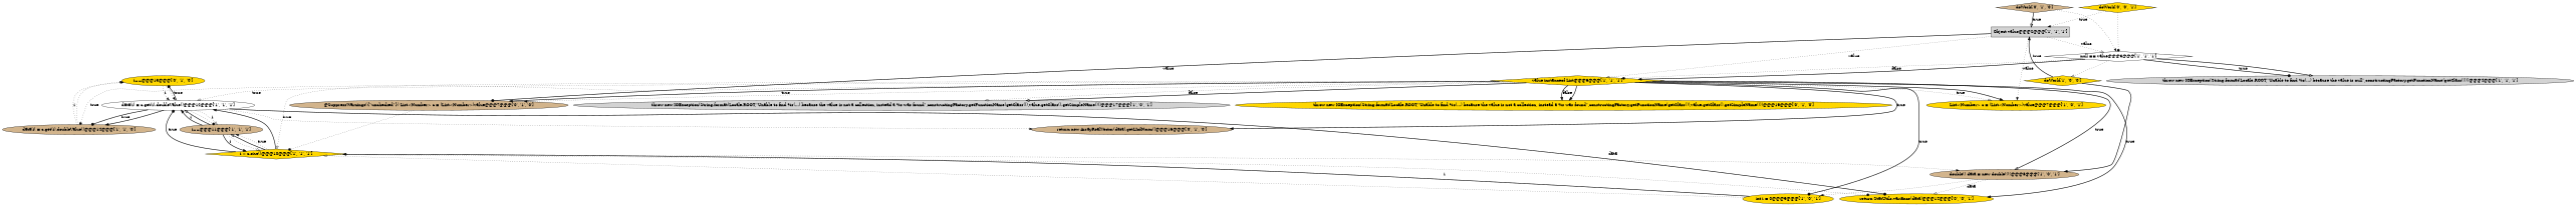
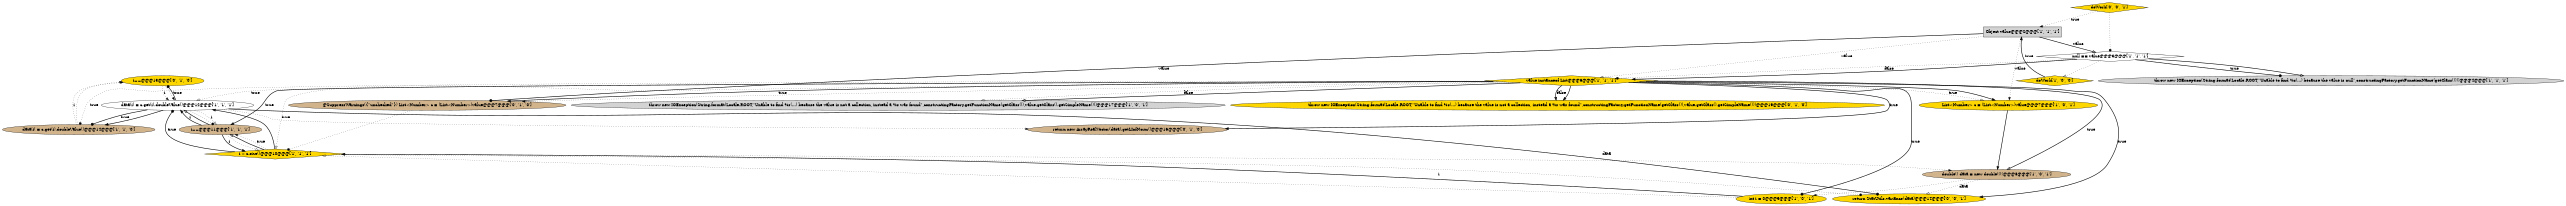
  digraph {
    node [fillcolor=gold shape=ellipse style=filled]
    edge [arrowhead=normal style=dotted]
    n1 [label="i++@@@13@@@['0', '1', '0']"]
    n2 [fillcolor=white label="data(i( = c.get(i).doubleValue()@@@12@@@['1', '1', '1']"]
    n3 [fillcolor=tan label="data(i( = c.get(i).doubleValue()@@@14@@@['1', '1', '0']"]
    n4 [label="return StatUtils.variance(data)@@@14@@@['0', '0', '1']"]
    n5 [fillcolor=tan label="i++@@@11@@@['1', '1', '1']"]
    n6 [fillcolor=tan label="return new ArrayRealVector(data).getLInfNorm()@@@16@@@['0', '1', '0']"]
    n7 [label="value instanceof List@@@6@@@['1', '1', '1']" shape=diamond]
    n8 [label="i < c.size()@@@10@@@['1', '1', '1']" shape=diamond]
    n9 [label="List<Number> c = (List<Number>)value@@@7@@@['1', '0', '1']"]
    n10 [fillcolor=tan label="double(( data = new double((((@@@8@@@['1', '0', '1']"]
    n11 [fillcolor=tan label="@SuppressWarnings({\"unchecked\"}) List<Number> c = (List<Number>)value@@@7@@@['0', '1', '0']"]
    n12 [fillcolor=lightgrey label="throw new IOException(String.format(Locale.ROOT,\"Unable to find %s(...) because the value is not a collection, instead a %s was found\",constructingFactory.getFunctionName(getClass()),value.getClass().getSimpleName()))@@@17@@@['1', '0', '1']"]
    n13 [label="throw new IOException(String.format(Locale.ROOT,\"Unable to find %s(...) because the value is not a collection, instead a %s was found\",constructingFactory.getFunctionName(getClass()),value.getClass().getSimpleName()))@@@19@@@['0', '1', '0']"]
    n14 [label="int i = 0@@@9@@@['1', '0', '1']"]
    n15 [fillcolor=white label="null == value@@@3@@@['1', '1', '1']" shape=diamond]
    n16 [fillcolor=lightgrey label="throw new IOException(String.format(Locale.ROOT,\"Unable to find %s(...) because the value is null\",constructingFactory.getFunctionName(getClass())))@@@4@@@['1', '1', '1']"]
    n17 [label="doWork['1', '0', '0']" shape=diamond]
    n18 [fillcolor=lightgrey label="Object value@@@2@@@['1', '1', '1']" shape=box]
-   n19 [fillcolor=tan label="doWork['0', '1', '0']" shape=diamond]
    n20 [label="doWork['0', '0', '1']" shape=diamond]
    n1 -> n2 [label=i]
    n1 -> n2
    n2 -> n1 [arrowhead=dot label=true style=bold]
    n2 -> n3 [style=bold]
    n2 -> n3 [arrowhead=dot label=true style=bold]
    n2 -> n4 [arrowhead=dot label=data style=bold]
    n2 -> n5 [arrowhead=dot]
    n2 -> n5 [arrowhead=onormal label=i]
    n2 -> n6
    n3 -> n1
    n3 -> n1 [label=i]
    n5 -> n2 [label=i style=bold]
    n5 -> n2 [arrowhead=onormal style=bold]
    n5 -> n8 [label=i style=bold]
    n5 -> n8 [arrowhead=onormal]
    n7 -> n2 [arrowhead=onormal label=true]
    n7 -> n3 [arrowhead=dot label=true]
    n7 -> n4 [label=true style=bold]
+   n7 -> n5 [label=true style=bold]
    n7 -> n6 [label=true style=bold]
    n7 -> n8 [arrowhead=onormal label=true]
    n7 -> n9 [arrowhead=onormal label=true]
    n7 -> n9 [style=bold]
    n7 -> n10 [arrowhead=onormal label=true style=bold]
    n7 -> n11
    n7 -> n11 [label=true style=bold]
    n7 -> n12 [arrowhead=onormal style=bold]
    n7 -> n12 [arrowhead=onormal label=false]
    n7 -> n13 [style=bold]
    n7 -> n13 [label=false style=bold]
    n7 -> n14 [arrowhead=dot label=true style=bold]
    n8 -> n2 [arrowhead=dot label=true style=bold]
    n8 -> n2 [style=bold]
    n8 -> n4 [arrowhead=dot]
    n8 -> n5 [arrowhead=onormal style=bold]
    n8 -> n5 [label=true]
    n8 -> n10
-   n17 -> n10 [style=bold]
+   n9 -> n10 [style=bold]
    n10 -> n4 [arrowhead=onormal label=data]
    n10 -> n14
    n11 -> n8 [arrowhead=dot]
    n14 -> n8 [label=i style=bold]
    n14 -> n8 [arrowhead=onormal]
    n15 -> n7 [arrowhead=dot label=false]
    n15 -> n7 [style=bold]
    n15 -> n16 [arrowhead=dot label=true style=bold]
    n15 -> n16 [arrowhead=onormal style=bold]
    n15 -> n17 [arrowhead=onormal]
    n17 -> n18 [label=true style=bold]
    n18 -> n7 [arrowhead=onormal label=value]
    n18 -> n9 [label=value]
    n18 -> n11 [arrowhead=dot label=value style=bold]
-   n18 -> n15 [arrowhead=onormal label=value]
-   n19 -> n15
-   n19 -> n18 [arrowhead=onormal label=true style=bold]
+   n18 -> n15 [arrowhead=onormal label=value style=bold]
    n20 -> n15 [arrowhead=dot]
    n20 -> n18 [label=true]
  }
